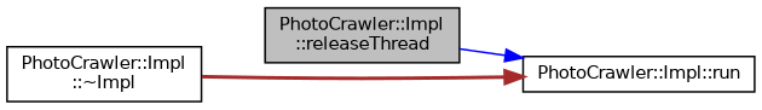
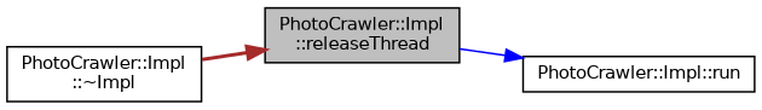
  digraph {
    rankdir=RL
    node [color=black fillcolor=white fontname=Helvetica fontsize=10 shape=record style=filled]
    edge [dir=back fontname=Helvetica fontsize=10 labelfontname=Helvetica labelfontsize=10]
    n1 [fillcolor=grey75 fontcolor=black height=0.2 label="PhotoCrawler::Impl\l::releaseThread" width=0.4]
    n2 [height=0.2 label="PhotoCrawler::Impl\l::~Impl" width=0.4]
    n3 [height=0.2 label="PhotoCrawler::Impl::run" width=0.4]
-   n3 -> n2 [color=brown style=bold]
+   n1 -> n2 [color=brown style=bold]
    n3 -> n1 [color=blue style=solid]
  }
